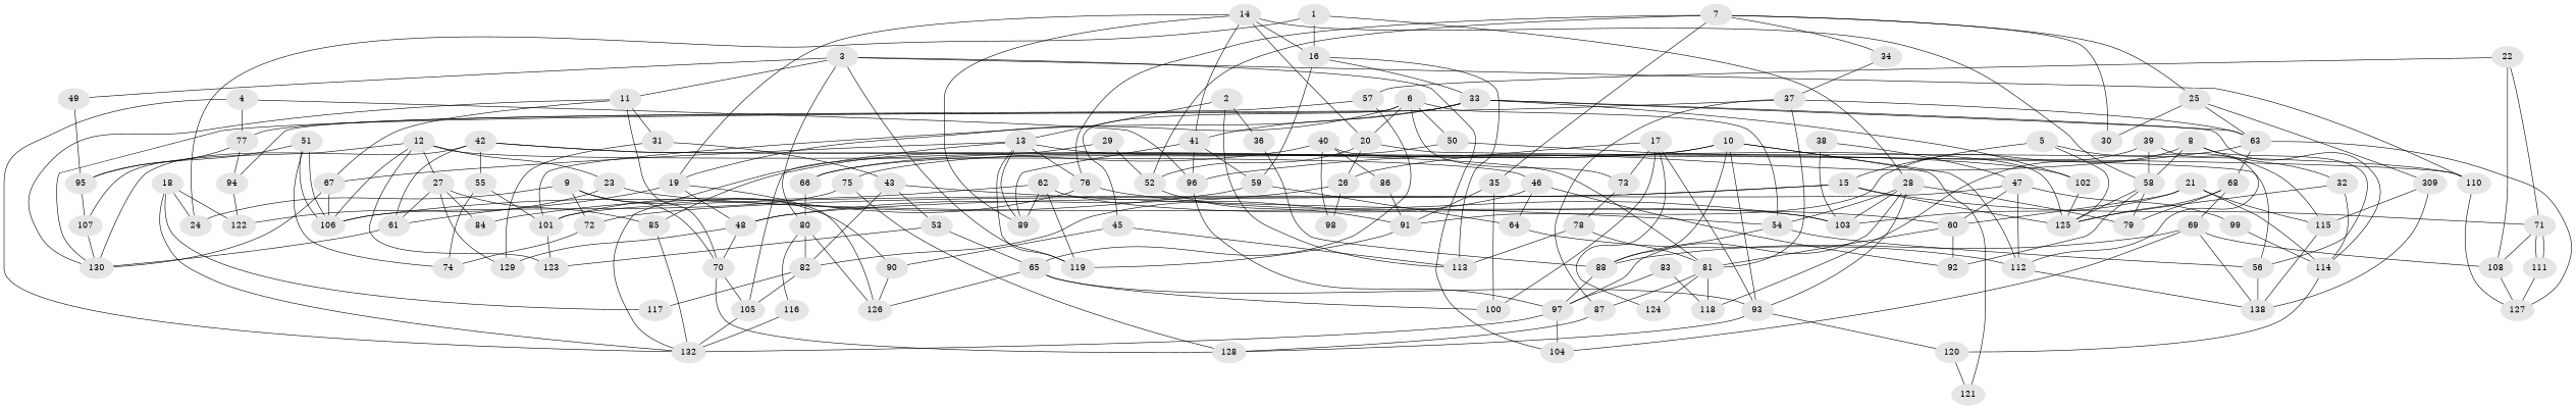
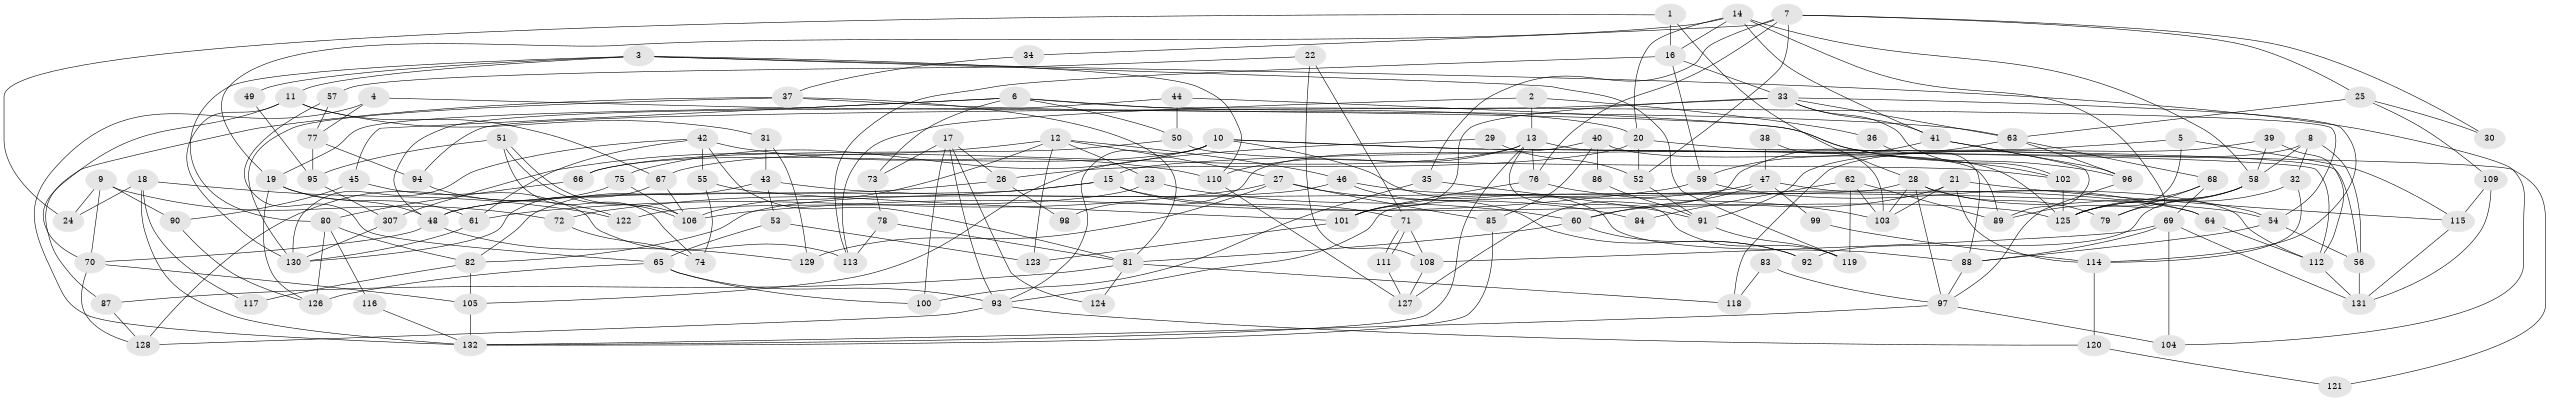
  graph {
    node [color=gray90 style=filled]
    1
    16
    24
    28
    113
    33
    59
    54
    93
    103
    79
    97
    2
    13
    36
    110
    119
    132
    76
    67
    89
    88
    3
    11
    49
    80
    104
    70
    31
    130
    95
    126
    82
    116
    127
    4
    77
    96
    94
    5
    15
    115
    125
    72
    48
    71
-   131 [label=138]
+   131
    6
    19
    20
    45
    50
    73
    61
    52
    56
    26
    90
    66
    102
    78
    7
    25
    30
    34
    35
    63
-   109 [label=309]
+   109
    37
    100
    91
    101
    8
    32
    58
    118
    114
    92
    9
    105
    128
    74
    10
    75
    112
    121
    106
    120
    129
    43
    12
    23
    27
    46
-   107
+   107 [label=307]
    123
    122
    60
    84
    85
    64
    14
    41
    108
    111
    17
    124
    98
    18
    117
    21
    81
    22
    57
    65
    68
    29
    53
    87
    38
    47
    99
    39
    40
    86
    42
    55
+   44
    51
    62
    69
    83
    1 -- 16
    1 -- 24
    1 -- 28
    16 -- 113
    16 -- 33
    16 -- 59
    28 -- 54
    28 -- 93
    28 -- 103
    28 -- 79
    28 -- 97
    33 -- 94
    33 -- 102
    33 -- 63
    33 -- 101
    33 -- 114
    33 -- 41
    59 -- 106
    59 -- 64
    54 -- 88
    54 -- 56
    93 -- 128
    93 -- 120
    97 -- 132
    97 -- 104
    2 -- 113
    2 -- 13
    2 -- 36
    13 -- 110
    13 -- 119
    13 -- 132
    13 -- 76
    13 -- 67
    13 -- 89
    36 -- 88
    110 -- 127
    76 -- 103
    76 -- 101
    67 -- 130
    67 -- 106
    88 -- 97
    3 -- 110
    3 -- 119
    3 -- 11
    3 -- 49
    3 -- 80
    3 -- 104
    11 -- 67
    11 -- 70
    11 -- 31
    11 -- 130
    49 -- 95
    80 -- 126
    80 -- 82
    80 -- 116
    70 -- 105
    70 -- 128
    31 -- 129
    31 -- 43
    95 -- 107
    82 -- 105
    82 -- 117
    116 -- 132
    4 -- 132
    4 -- 77
    4 -- 96
    77 -- 95
    77 -- 94
    96 -- 97
    94 -- 122
    5 -- 15
    5 -- 115
    5 -- 125
    15 -- 125
    15 -- 72
    15 -- 48
    15 -- 71
    115 -- 131
    72 -- 74
    48 -- 70
    48 -- 129
    71 -- 108
    71 -- 111
    71 -- 111
    6 -- 54
    6 -- 19
    6 -- 20
    6 -- 45
    6 -- 50
    6 -- 73
    19 -- 126
    19 -- 48
    19 -- 61
    20 -- 52
    20 -- 56
    20 -- 26
    45 -- 113
    45 -- 90
    50 -- 66
    50 -- 102
    73 -- 78
    61 -- 130
    52 -- 91
    56 -- 131
    26 -- 48
    26 -- 98
    90 -- 126
    66 -- 80
    102 -- 125
    78 -- 113
    78 -- 81
    7 -- 76
    7 -- 52
    7 -- 25
    7 -- 30
    7 -- 34
    7 -- 35
    25 -- 30
    25 -- 63
    25 -- 109
    34 -- 37
    35 -- 100
    35 -- 91
    63 -- 127
    63 -- 96
    63 -- 68
    109 -- 115
    109 -- 131
    37 -- 130
    37 -- 63
    37 -- 81
    37 -- 87
    91 -- 119
    101 -- 123
    8 -- 56
    8 -- 32
    8 -- 58
    8 -- 118
    32 -- 125
    32 -- 114
    58 -- 79
    58 -- 125
    58 -- 92
    114 -- 120
    9 -- 24
    9 -- 70
    9 -- 72
    9 -- 90
    105 -- 132
    10 -- 93
    10 -- 88
    10 -- 66
    10 -- 75
    10 -- 112
    10 -- 121
    75 -- 128
    75 -- 106
    112 -- 131
    120 -- 121
    43 -- 54
    43 -- 82
    43 -- 53
    12 -- 106
    12 -- 23
    12 -- 27
    12 -- 46
    12 -- 107
    12 -- 123
    23 -- 122
    23 -- 60
    27 -- 61
    27 -- 129
    27 -- 84
    27 -- 85
    46 -- 82
    46 -- 92
    46 -- 64
    107 -- 130
    60 -- 92
    60 -- 81
    85 -- 132
    64 -- 112
    14 -- 16
    14 -- 89
    14 -- 19
    14 -- 20
    14 -- 58
    14 -- 41
    41 -- 59
    41 -- 89
    41 -- 96
    108 -- 127
    111 -- 127
    17 -- 93
    17 -- 73
    17 -- 26
    17 -- 100
    17 -- 124
    18 -- 24
    18 -- 132
    18 -- 122
    18 -- 117
    21 -- 103
    21 -- 115
    21 -- 114
    21 -- 60
    81 -- 118
    81 -- 124
    81 -- 87
    22 -- 71
    22 -- 108
    22 -- 57
    57 -- 77
    57 -- 65
    65 -- 93
    65 -- 126
    65 -- 100
    68 -- 79
    68 -- 125
    68 -- 69
    29 -- 52
    29 -- 105
    53 -- 123
    53 -- 65
    87 -- 128
    38 -- 103
    38 -- 47
    47 -- 101
    47 -- 112
    47 -- 60
    47 -- 99
    99 -- 114
    39 -- 91
    39 -- 58
    39 -- 112
    40 -- 125
    40 -- 85
    40 -- 98
    40 -- 86
    86 -- 91
    42 -- 110
    42 -- 130
    42 -- 61
    42 -- 81
    42 -- 55
    55 -- 101
    55 -- 74
+   44 -- 48
+   44 -- 50
+   44 -- 102
    51 -- 95
    51 -- 74
    51 -- 106
    51 -- 106
    62 -- 103
    62 -- 119
    62 -- 89
    62 -- 84
    69 -- 88
    69 -- 104
    69 -- 131
    69 -- 108
    83 -- 97
    83 -- 118
  }
